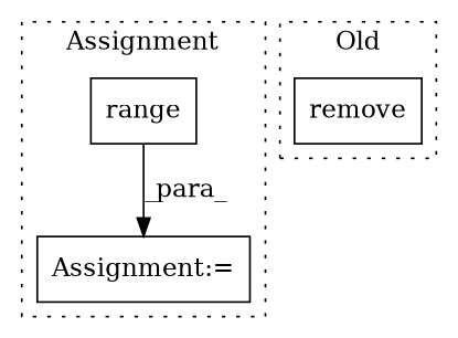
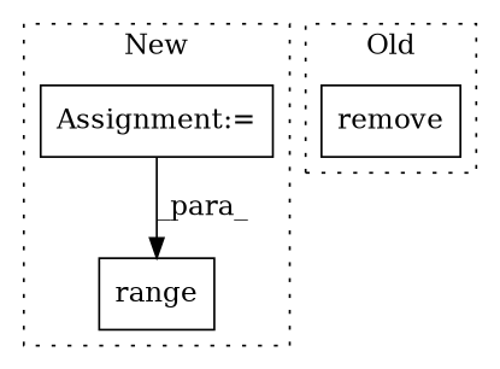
  digraph {
    node [a=32 shape=box]
    n1 [l="6,1" label=range s="1455,1462"]
    n2 [a=7 l=1 label="Assignment:=" s=1434]
    n3 [l="7,1" label=remove s="1651,1659"]
    subgraph cluster_1 {
-     label=Assignment
+     label=New
      style=dotted
      n1
      n2
    }
    subgraph cluster_2 {
      label=Old
      style=dotted
      n3
    }
-   n1 -> n2 [label=_para_]
+   n2 -> n1 [label=_para_]
  }
